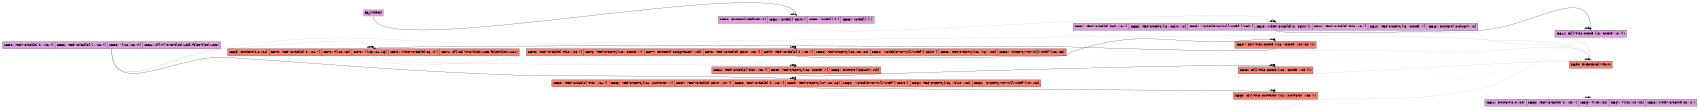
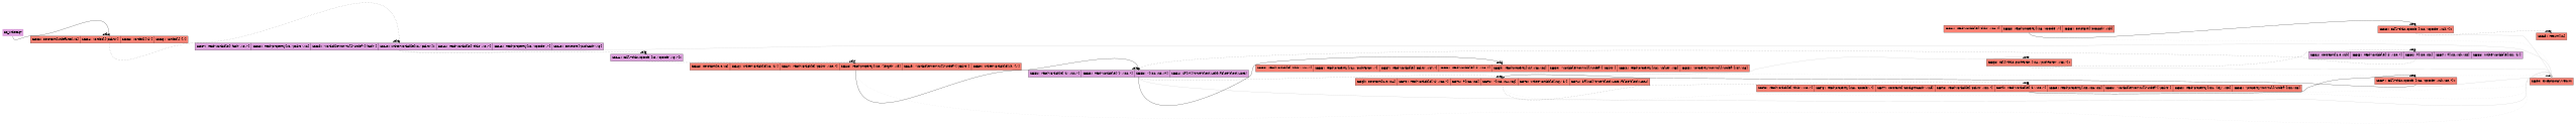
  digraph {
    fontname="DejaVu Sans Mono"
    rankdir=LR
    node [fillcolor=salmon fontname="DejaVu Sans Mono" shape=record style=filled]
    edge [fontname="DejaVu Sans Mono" headport=n style=dotted tailport=s]
    n1 [fillcolor=plum label=BB_write167 shape=none]
-   n2 [fillcolor=plum label="{13533: constant[undefined,v1]|13534: vardecl['pairs']|13535: vardecl['i']|13536: vardecl['l']}"]
+   n2 [label="{13533: constant[undefined,v1]|13534: vardecl['pairs']|13535: vardecl['i']|13536: vardecl['l']}"]
    n3 [fillcolor=plum label="{13537: read-variable['hash',v3,-]|13538: read-property[v3,'pairs',v2]|13539: \<variable-non-null-undef\>['hash']|13540: write-variable[v2,'pairs']*|13541: read-variable['this',v5,-]|13542: read-property[v5,'opcode',-]|13543: constant[\"pushHash\",v6]}"]
    n4 [fillcolor=plum label="{13544: call-this.opcode [v5,'opcode',v6,-]*}"]
    n5 [label="{13590: exceptional-return}"]
+   n6 [label="{13545: constant[0.0,v8]|13546: write-variable[v8,'i']|13547: read-variable['pairs',v10,-]|13548: read-property[v10,'length',v9]|13549: \<variable-non-null-undef\>['pairs']|13550: write-variable[v9,'l']}"]
    n7 [fillcolor=plum label="{13551: read-variable['i',v11,-]|13552: read-variable['l',v12,-]|13553: \<[v11,v12,v7]|13554: if[v7](true-block:4099,false-block:4102)}"]
    n8 [label="{13555: read-variable['this',v14,-]|13556: read-property[v14,'pushParam',-]|13557: read-variable['pairs',v17,-]|13558: read-variable['i',v18,-]|13559: read-property[v17,v18,v16]|13560: \<variable-non-null-undef\>['pairs']|13561: read-property[v16,'value',v15]|13562: \<property-non-null-undef\>[v17,v18]}"]
    n9 [label="{13569: constant[1.0,v14]|13570: read-variable['i',v15,-]|13571: +[v15,v13]|13572: -[v13,v14,v16]|13573: write-variable[v16,'i']|13574: if[v13](true-block:4103,false-block:4104)}"]
    n10 [label="{13563: call-this.pushParam [v14,'pushParam',v15,-]*}"]
    n11 [label="{13575: read-variable['this',v18,-]|13576: read-property[v18,'opcode',-]|13577: constant[\"assignToHash\",v19]|13578: read-variable['pairs',v22,-]|13579: read-variable['i',v23,-]|13580: read-property[v22,v23,v21]|13581: \<variable-non-null-undef\>['pairs']|13582: read-property[v21,'key',v20]|13583: \<property-non-null-undef\>[v22,v23]}"]
    n12 [label="{13584: read-variable['this',v18,-]|13585: read-property[v18,'opcode',-]|13586: constant[\"popHash\",v19]}"]
    n13 [fillcolor=plum label="{13564: constant[1.0,v19]|13565: read-variable['i',v20,-]|13566: +[v20,v21]|13567: +[v21,v19,v22]|13568: write-variable[v22,'i']}"]
    n14 [label="{13587: call-this.opcode [v18,'opcode',v19,v20,-]*}"]
    n15 [label="{13588: call-this.opcode [v18,'opcode',v19,-]*}"]
+   n16 [label="{13589: return[v1]}"]
    n1 -> n2 [headlabel="    4094" style=solid]
    n2 -> n3 [headlabel="      4095"]
-   n3 -> n4 [headlabel="      4096" style=solid]
+   n3 -> n4 [headlabel="      4096"]
    n3 -> n5 [color=gray headlabel="      4108" style=solid]
+   n4 -> n6 [headlabel="      4097"]
+   n6 -> n5 [color=gray]
+   n6 -> n7 [headlabel="      4098" style=solid]
    n7 -> n5 [color=gray style=solid]
    n7 -> n8 [headlabel="      4099" style=solid]
    n7 -> n9 [headlabel="      4102"]
    n8 -> n5 [color=gray]
-   n8 -> n10 [headlabel="      4100" style=solid]
+   n8 -> n10 [headlabel="      4100" style=solid color=gray]
    n9 -> n5 [color=gray]
    n9 -> n11 [headlabel="      4103"]
-   n9 -> n12 [headlabel="      4104"]
    n10 -> n5 [color=gray style=solid]
-   n10 -> n13 [headlabel="      4101" color=gray]
+   n10 -> n13 [headlabel="      4101"]
    n11 -> n5 [color=gray]
    n11 -> n14 [headlabel="      4105" style=solid]
    n12 -> n5 [color=gray]
    n12 -> n15 [headlabel="      4106" style=solid]
+   n13 -> n7
    n14 -> n5 [color=gray style=solid]
    n14 -> n9 [style=solid]
    n15 -> n5 [color=gray style=solid]
+   n15 -> n16 [headlabel="      4107"]
  }
